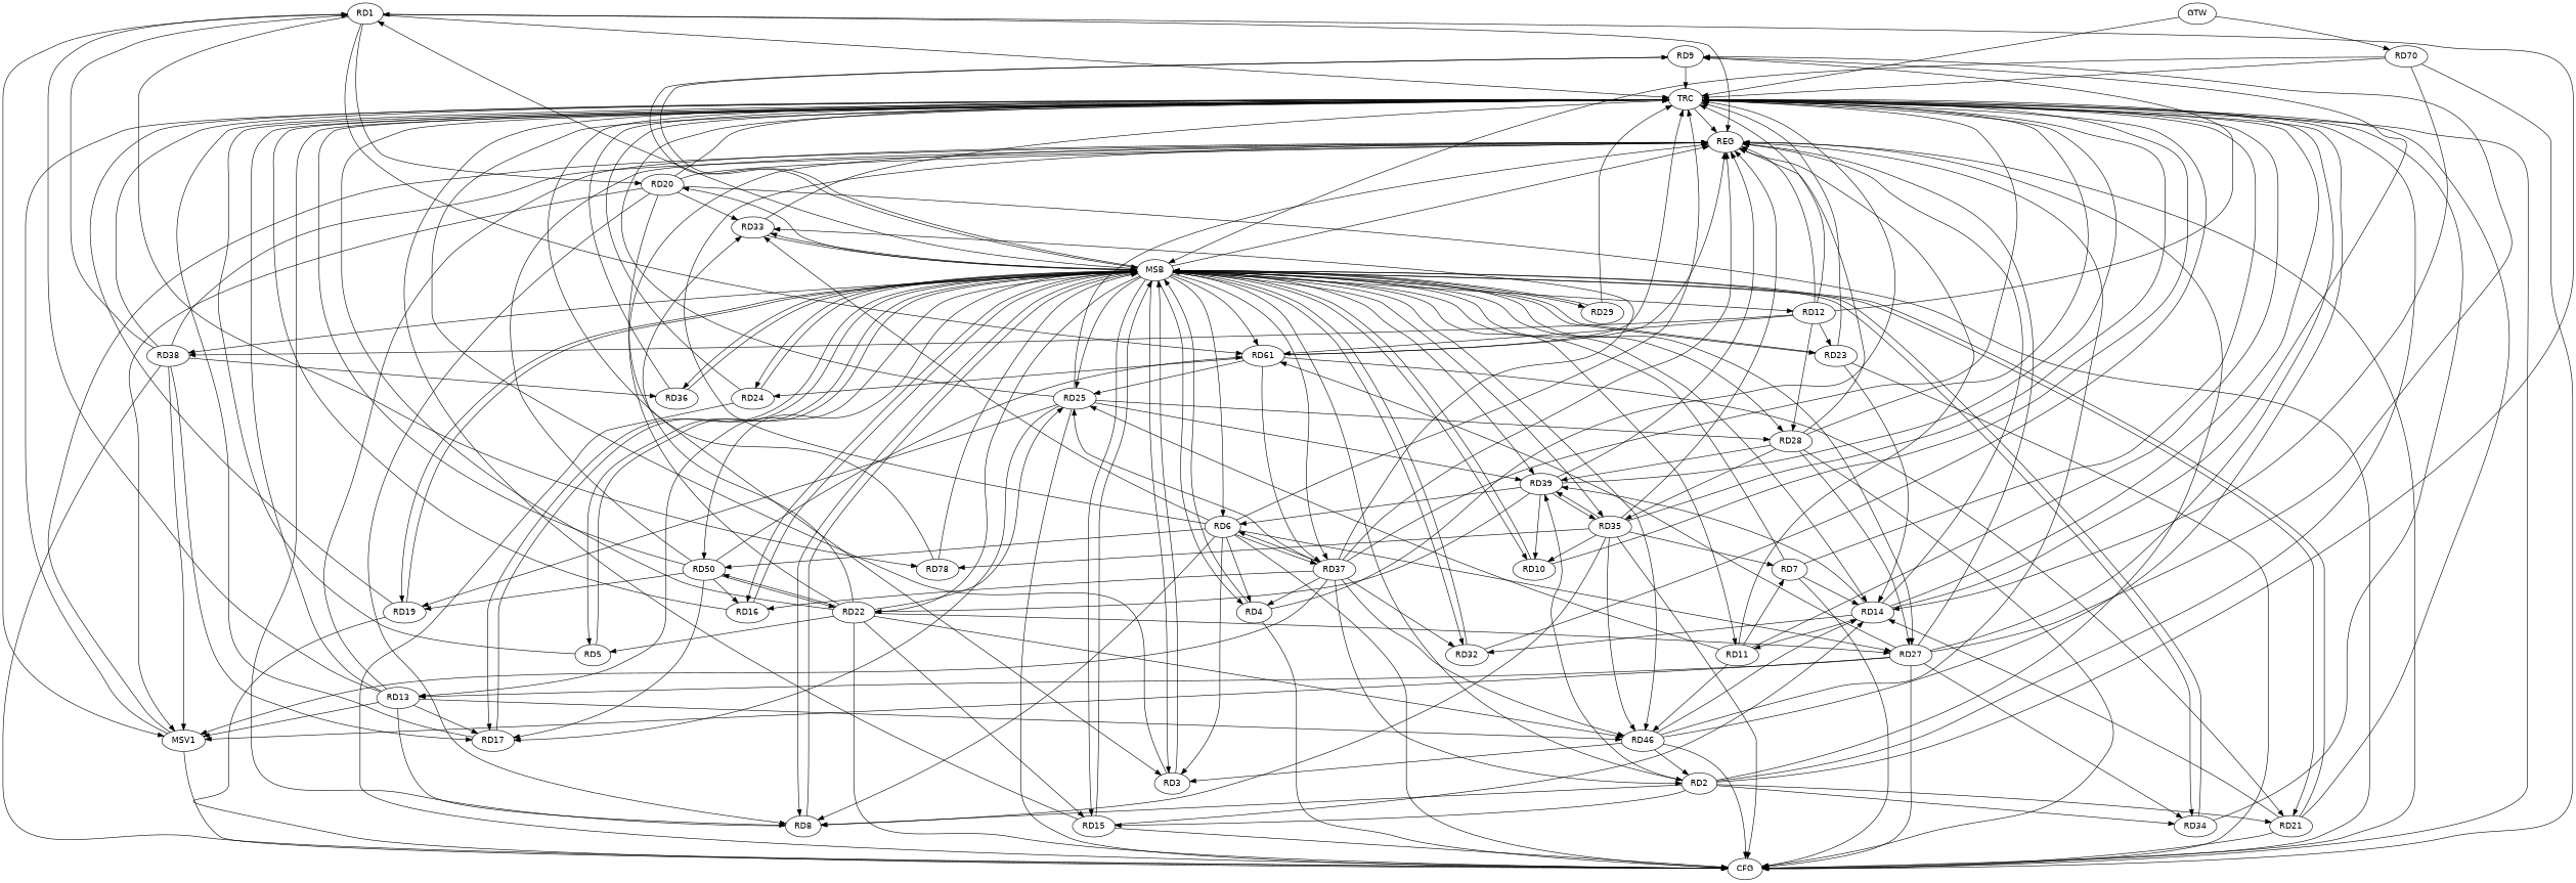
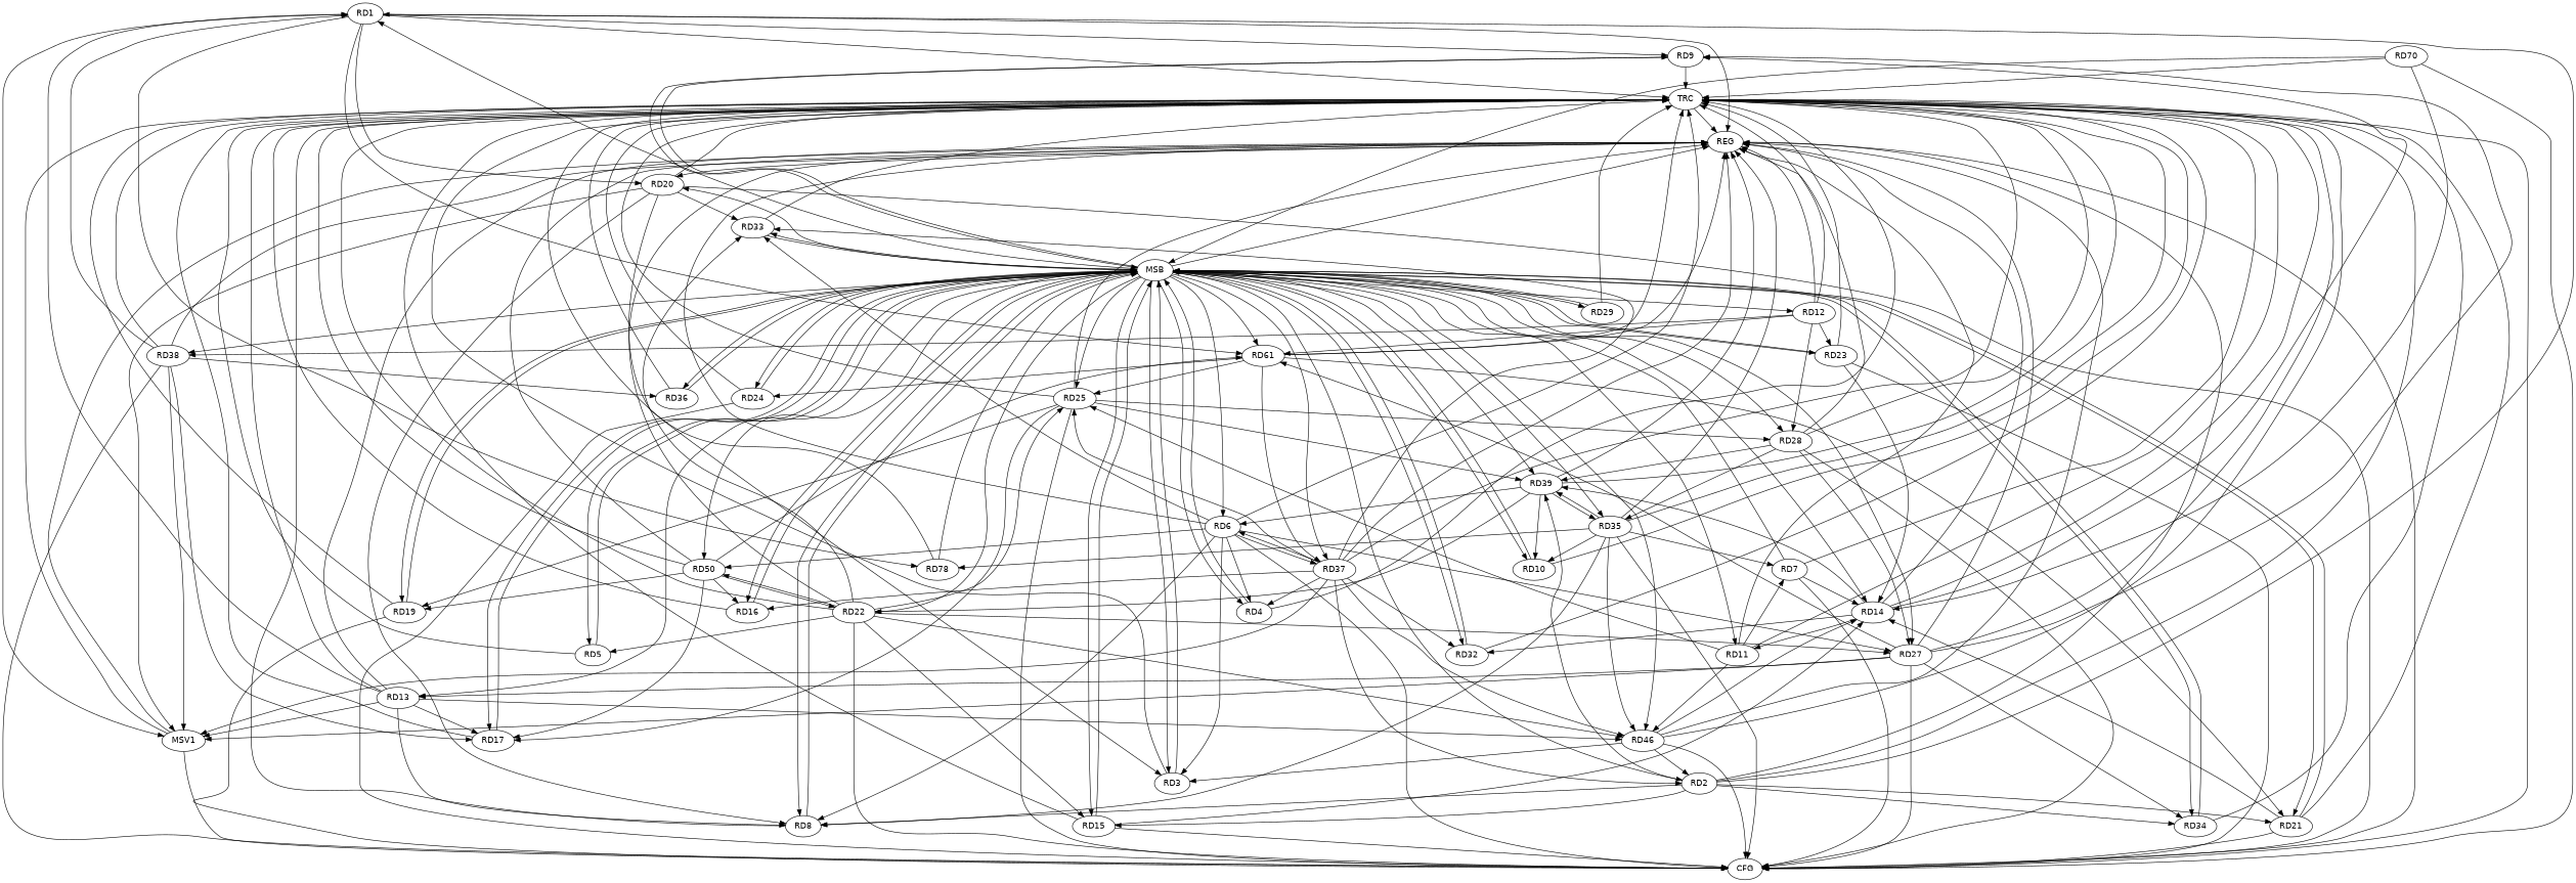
  strict digraph {
    fontname="DejaVu Sans"
    node [fontname="DejaVu Sans"]
    edge [fontname="DejaVu Sans"]
    n1 [label=RD1]
    n2 [label=RD9]
    n3 [label=RD78]
    n4 [label=RD20]
    n5 [label=RD61]
    n6 [label=REG]
    n7 [label=TRC]
    n8 [label=MSV1]
    n9 [label=MSB]
    n10 [label=RD8]
    n11 [label=RD3]
    n12 [label=CFG]
    n13 [label=RD33]
    n14 [label=RD21]
    n15 [label=RD37]
    n16 [label=RD25]
    n17 [label=RD24]
    n18 [label=RD2]
    n19 [label=RD15]
    n20 [label=RD34]
    n21 [label=RD39]
    n22 [label=RD14]
    n23 [label=RD6]
    n24 [label=RD10]
    n25 [label=RD22]
    n26 [label=RD35]
    n27 [label=RD4]
    n28 [label=RD5]
    n29 [label=RD27]
    n30 [label=RD50]
    n31 [label=RD11]
    n32 [label=RD46]
    n33 [label=RD12]
    n34 [label=RD23]
    n35 [label=RD28]
    n36 [label=RD38]
    n37 [label=RD13]
    n38 [label=RD17]
    n39 [label=RD32]
    n40 [label=RD16]
    n41 [label=RD19]
    n42 [label=RD29]
    n43 [label=RD36]
    n44 [label=RD7]
    n45 [label=RD70]
-   n46 [label=GTW]
-   n33 -> n2
+   n1 -> n2
    n1 -> n3
    n1 -> n4
    n1 -> n5
    n1 -> n6
    n1 -> n7
    n1 -> n8
    n2 -> n7
    n2 -> n9
    n3 -> n7
    n3 -> n9
-   n4 -> n6
+   n6 -> n4
    n4 -> n7
    n4 -> n8
    n4 -> n10
    n4 -> n11
    n4 -> n12
    n4 -> n13
    n5 -> n6
    n5 -> n7
    n5 -> n14
    n5 -> n15
    n5 -> n16
    n5 -> n17
    n6 -> n12
    n7 -> n6
    n8 -> n6
    n8 -> n7
    n8 -> n12
    n9 -> n1
    n9 -> n2
    n9 -> n4
    n9 -> n5
    n9 -> n6
    n9 -> n10
    n9 -> n11
    n9 -> n13
    n9 -> n14
    n9 -> n15
    n9 -> n16
    n9 -> n17
    n9 -> n18
    n9 -> n19
    n9 -> n20
    n9 -> n21
    n9 -> n22
    n9 -> n23
    n9 -> n24
    n9 -> n25
    n9 -> n26
    n9 -> n27
    n9 -> n28
    n9 -> n29
    n9 -> n30
    n9 -> n31
    n9 -> n32
    n9 -> n33
    n9 -> n34
    n9 -> n35
    n9 -> n36
    n9 -> n37
    n9 -> n38
    n9 -> n39
    n9 -> n40
    n9 -> n41
    n9 -> n42
    n9 -> n43
    n10 -> n7
    n10 -> n9
    n11 -> n7
    n11 -> n9
    n12 -> n7
    n13 -> n7
    n13 -> n9
    n14 -> n7
    n14 -> n9
    n14 -> n12
    n14 -> n22
    n15 -> n6
    n15 -> n7
    n15 -> n8
    n15 -> n13
    n15 -> n16
    n15 -> n18
    n15 -> n23
    n15 -> n27
    n15 -> n32
    n15 -> n39
    n15 -> n40
    n16 -> n6
    n16 -> n7
    n16 -> n12
    n16 -> n21
    n16 -> n35
    n16 -> n38
    n16 -> n41
    n17 -> n7
    n17 -> n9
    n17 -> n12
    n18 -> n1
    n18 -> n6
    n18 -> n7
    n18 -> n10
    n18 -> n14
    n18 -> n19
    n18 -> n20
    n18 -> n21
    n19 -> n7
    n19 -> n9
    n19 -> n12
    n19 -> n22
    n20 -> n7
    n20 -> n9
    n21 -> n6
    n21 -> n7
    n21 -> n23
    n21 -> n24
    n21 -> n25
    n21 -> n26
    n22 -> n2
    n22 -> n6
    n22 -> n7
    n22 -> n21
    n22 -> n31
    n22 -> n39
    n23 -> n6
    n23 -> n7
    n23 -> n10
    n23 -> n11
    n23 -> n12
    n23 -> n13
    n23 -> n15
    n23 -> n27
    n23 -> n29
    n23 -> n30
    n24 -> n7
    n24 -> n9
    n25 -> n6
    n25 -> n7
    n25 -> n12
    n25 -> n13
    n25 -> n16
    n25 -> n19
    n25 -> n28
    n25 -> n29
    n25 -> n30
    n25 -> n32
    n26 -> n3
    n26 -> n6
    n26 -> n7
    n26 -> n10
    n26 -> n12
    n26 -> n21
    n26 -> n24
    n26 -> n32
    n26 -> n44
    n27 -> n7
    n27 -> n9
-   n27 -> n12
    n28 -> n7
    n28 -> n9
    n29 -> n2
    n29 -> n5
    n29 -> n6
    n29 -> n7
    n29 -> n8
    n29 -> n12
    n29 -> n20
    n29 -> n37
    n30 -> n5
    n30 -> n6
    n30 -> n7
    n30 -> n25
    n30 -> n38
    n30 -> n40
    n30 -> n41
    n31 -> n6
    n31 -> n7
    n31 -> n16
    n31 -> n32
    n31 -> n44
    n32 -> n6
    n32 -> n7
    n32 -> n11
    n32 -> n12
    n32 -> n18
    n32 -> n22
    n33 -> n5
    n33 -> n6
    n33 -> n7
    n33 -> n34
    n33 -> n35
    n33 -> n36
    n34 -> n7
    n34 -> n9
    n34 -> n12
    n34 -> n22
    n35 -> n6
    n35 -> n7
    n35 -> n12
    n35 -> n21
    n35 -> n26
    n35 -> n29
    n36 -> n1
    n36 -> n6
    n36 -> n7
    n36 -> n8
    n36 -> n12
    n36 -> n38
    n36 -> n43
    n37 -> n1
    n37 -> n6
    n37 -> n7
    n37 -> n8
    n37 -> n10
    n37 -> n32
    n37 -> n38
    n38 -> n7
    n38 -> n9
    n39 -> n7
    n39 -> n9
    n40 -> n7
    n40 -> n9
    n41 -> n7
    n41 -> n9
    n41 -> n12
    n42 -> n7
    n42 -> n9
    n43 -> n7
    n43 -> n9
    n44 -> n7
    n44 -> n9
    n44 -> n12
    n44 -> n22
    n45 -> n7
    n45 -> n9
    n45 -> n12
    n45 -> n22
-   n46 -> n7
-   n46 -> n45
  }
